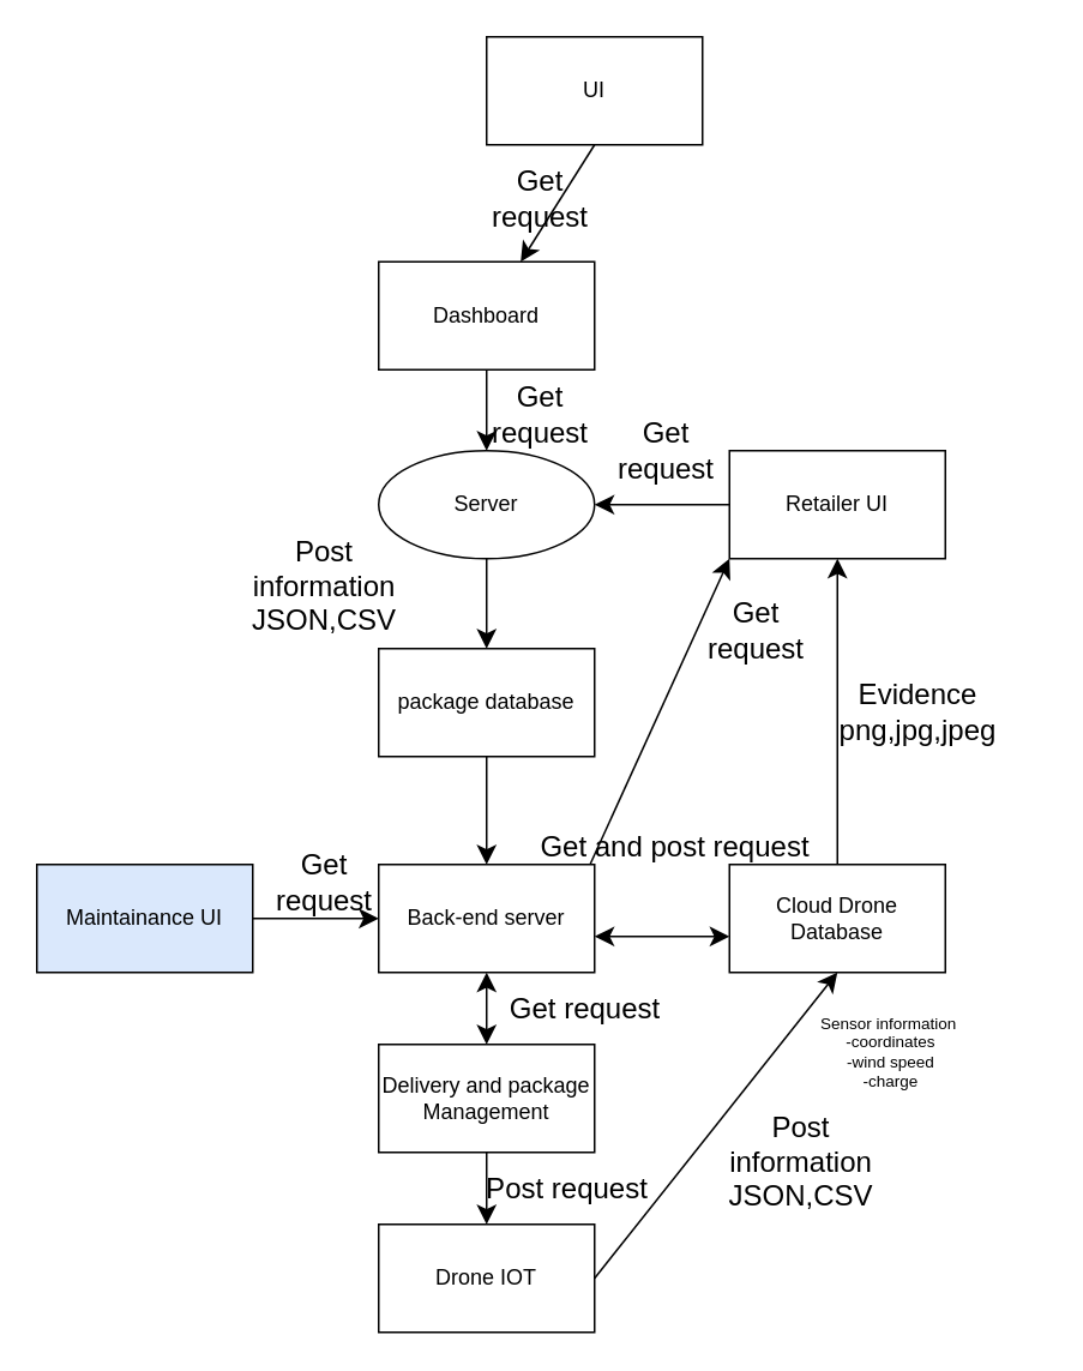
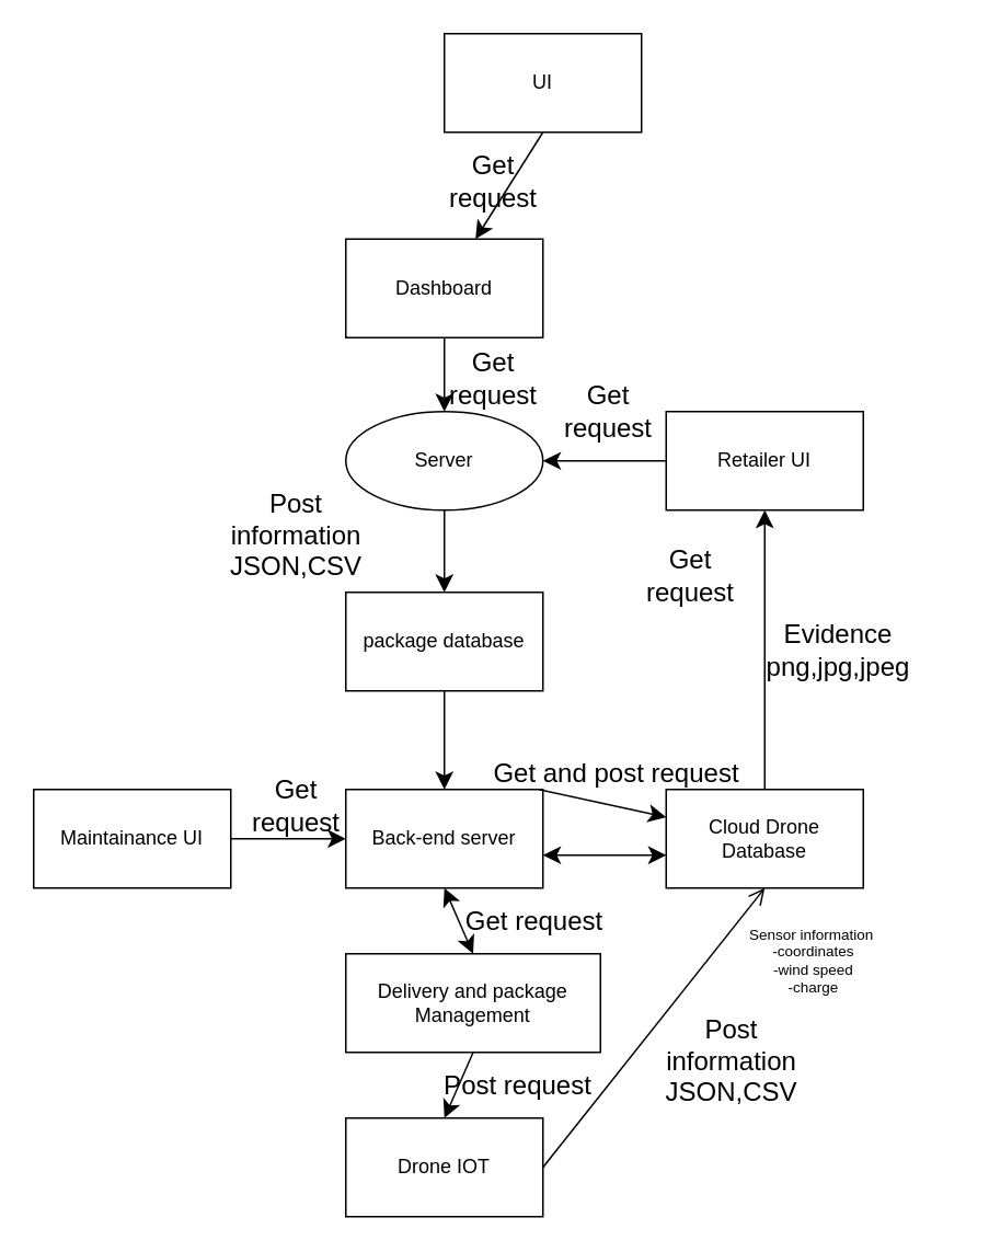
  <mxCell id="0" />
  <mxCell id="1" parent="0" />
  <mxCell id="2" style="edgeStyle=none;curved=1;rounded=0;orthogonalLoop=1;jettySize=auto;html=1;exitX=0.5;exitY=1;exitDx=0;exitDy=0;fontSize=12;startSize=8;endSize=8;" edge="1" parent="1" source="3" target="5"><mxGeometry relative="1" as="geometry" /></mxCell>
  <mxCell id="3" value="UI" style="rounded=0;whiteSpace=wrap;html=1;" vertex="1" parent="1"><mxGeometry x="270" y="20" width="120" height="60" as="geometry" /></mxCell>
  <mxCell id="4" style="edgeStyle=none;curved=1;rounded=0;orthogonalLoop=1;jettySize=auto;html=1;exitX=0.5;exitY=1;exitDx=0;exitDy=0;entryX=0.5;entryY=0;entryDx=0;entryDy=0;fontSize=12;startSize=8;endSize=8;" edge="1" parent="1" source="5" target="7"><mxGeometry relative="1" as="geometry" /></mxCell>
  <mxCell id="5" value="Dashboard" style="rounded=0;whiteSpace=wrap;html=1;" vertex="1" parent="1"><mxGeometry x="210" y="145" width="120" height="60" as="geometry" /></mxCell>
  <mxCell id="6" style="edgeStyle=none;curved=1;rounded=0;orthogonalLoop=1;jettySize=auto;html=1;exitX=0.5;exitY=1;exitDx=0;exitDy=0;entryX=0.5;entryY=0;entryDx=0;entryDy=0;fontSize=12;startSize=8;endSize=8;" edge="1" parent="1" source="7" target="9"><mxGeometry relative="1" as="geometry" /></mxCell>
  <mxCell id="7" value="Server" style="ellipse;whiteSpace=wrap;html=1;" vertex="1" parent="1"><mxGeometry x="210" y="250" width="120" height="60" as="geometry" /></mxCell>
  <mxCell id="8" style="edgeStyle=none;curved=1;rounded=0;orthogonalLoop=1;jettySize=auto;html=1;exitX=0.5;exitY=1;exitDx=0;exitDy=0;fontSize=12;startSize=8;endSize=8;" edge="1" parent="1" source="9" target="12"><mxGeometry relative="1" as="geometry" /></mxCell>
  <mxCell id="9" value="&lt;div&gt;package database&lt;/div&gt;" style="rounded=0;whiteSpace=wrap;html=1;" vertex="1" parent="1"><mxGeometry x="210" y="360" width="120" height="60" as="geometry" /></mxCell>
  <mxCell id="10" style="edgeStyle=none;curved=1;rounded=0;orthogonalLoop=1;jettySize=auto;html=1;exitX=0;exitY=0.5;exitDx=0;exitDy=0;entryX=1;entryY=0.5;entryDx=0;entryDy=0;fontSize=12;startSize=8;endSize=8;" edge="1" parent="1" source="11" target="7"><mxGeometry relative="1" as="geometry" /></mxCell>
  <mxCell id="11" value="Retailer UI" style="rounded=0;whiteSpace=wrap;html=1;" vertex="1" parent="1"><mxGeometry x="405" y="250" width="120" height="60" as="geometry" /></mxCell>
  <mxCell id="12" value="Back-end server" style="rounded=0;whiteSpace=wrap;html=1;" vertex="1" parent="1"><mxGeometry x="210" y="480" width="120" height="60" as="geometry" /></mxCell>
  <mxCell id="13" style="edgeStyle=none;curved=1;rounded=0;orthogonalLoop=1;jettySize=auto;html=1;exitX=0.5;exitY=0;exitDx=0;exitDy=0;entryX=0.5;entryY=1;entryDx=0;entryDy=0;fontSize=12;startSize=8;endSize=8;" edge="1" parent="1" source="14" target="11"><mxGeometry relative="1" as="geometry" /></mxCell>
  <mxCell id="14" value="Cloud Drone Database" style="rounded=0;whiteSpace=wrap;html=1;" vertex="1" parent="1"><mxGeometry x="405" y="480" width="120" height="60" as="geometry" /></mxCell>
  <mxCell id="15" style="edgeStyle=none;curved=1;rounded=0;orthogonalLoop=1;jettySize=auto;html=1;exitX=0.5;exitY=1;exitDx=0;exitDy=0;fontSize=12;startSize=8;endSize=8;" edge="1" parent="1" source="14" target="14"><mxGeometry relative="1" as="geometry" /></mxCell>
  <mxCell id="16" style="edgeStyle=none;curved=1;rounded=0;orthogonalLoop=1;jettySize=auto;html=1;exitX=1;exitY=0.5;exitDx=0;exitDy=0;entryX=0;entryY=0.5;entryDx=0;entryDy=0;fontSize=12;startSize=8;endSize=8;" edge="1" parent="1" source="17" target="12"><mxGeometry relative="1" as="geometry" /></mxCell>
- <mxCell id="17" value="Maintainance UI" style="rounded=0;whiteSpace=wrap;html=1;fillColor=#dae8fc;" vertex="1" parent="1"><mxGeometry x="20" y="480" width="120" height="60" as="geometry" /></mxCell>
+ <mxCell id="17" value="Maintainance UI" style="rounded=0;whiteSpace=wrap;html=1;" vertex="1" parent="1"><mxGeometry x="20" y="480" width="120" height="60" as="geometry" /></mxCell>
  <mxCell id="18" style="edgeStyle=none;curved=1;rounded=0;orthogonalLoop=1;jettySize=auto;html=1;exitX=0.5;exitY=1;exitDx=0;exitDy=0;entryX=0.5;entryY=0;entryDx=0;entryDy=0;fontSize=12;startSize=8;endSize=8;" edge="1" parent="1" source="19" target="21"><mxGeometry relative="1" as="geometry" /></mxCell>
- <mxCell id="19" value="Delivery and package Management" style="rounded=0;whiteSpace=wrap;html=1;" vertex="1" parent="1"><mxGeometry x="210" y="580" width="120" height="60" as="geometry" /></mxCell>
- <mxCell id="20" style="edgeStyle=none;curved=1;rounded=0;orthogonalLoop=1;jettySize=auto;html=1;exitX=1;exitY=0.5;exitDx=0;exitDy=0;entryX=0.5;entryY=1;entryDx=0;entryDy=0;fontSize=12;startSize=8;endSize=8;" edge="1" parent="1" source="21" target="14"><mxGeometry relative="1" as="geometry" /></mxCell>
+ <mxCell id="19" value="Delivery and package Management" style="rounded=0;whiteSpace=wrap;html=1;" vertex="1" parent="1"><mxGeometry x="210" y="580" width="155" height="60" as="geometry" /></mxCell>
+ <mxCell id="20" style="edgeStyle=none;curved=1;rounded=0;orthogonalLoop=1;jettySize=auto;html=1;exitX=1;exitY=0.5;exitDx=0;exitDy=0;entryX=0.5;entryY=1;entryDx=0;entryDy=0;fontSize=12;startSize=8;endSize=8;endArrow=open;" edge="1" parent="1" source="21" target="14"><mxGeometry relative="1" as="geometry" /></mxCell>
  <mxCell id="21" value="Drone IOT" style="rounded=0;whiteSpace=wrap;html=1;" vertex="1" parent="1"><mxGeometry x="210" y="680" width="120" height="60" as="geometry" /></mxCell>
  <mxCell id="22" value="Evidence&lt;div&gt;png,jpg,jpeg&lt;/div&gt;" style="text;strokeColor=none;fillColor=none;html=1;align=center;verticalAlign=middle;whiteSpace=wrap;rounded=0;fontSize=16;" vertex="1" parent="1"><mxGeometry x="480" y="380" width="60" height="30" as="geometry" /></mxCell>
  <mxCell id="23" value="Get request" style="text;strokeColor=none;fillColor=none;html=1;align=center;verticalAlign=middle;whiteSpace=wrap;rounded=0;fontSize=16;" vertex="1" parent="1"><mxGeometry x="350" y="240" width="40" height="20" as="geometry" /></mxCell>
  <mxCell id="24" value="Get request" style="text;strokeColor=none;fillColor=none;html=1;align=center;verticalAlign=middle;whiteSpace=wrap;rounded=0;fontSize=16;" vertex="1" parent="1"><mxGeometry x="280" y="100" width="40" height="20" as="geometry" /></mxCell>
  <mxCell id="25" value="Get request" style="text;strokeColor=none;fillColor=none;html=1;align=center;verticalAlign=middle;whiteSpace=wrap;rounded=0;fontSize=16;" vertex="1" parent="1"><mxGeometry x="280" y="220" width="40" height="20" as="geometry" /></mxCell>
  <mxCell id="26" value="Get request" style="text;strokeColor=none;fillColor=none;html=1;align=center;verticalAlign=middle;whiteSpace=wrap;rounded=0;fontSize=16;" vertex="1" parent="1"><mxGeometry x="160" y="480" width="40" height="20" as="geometry" /></mxCell>
  <mxCell id="27" value="Post information&lt;div&gt;JSON,CSV&lt;/div&gt;" style="text;strokeColor=none;fillColor=none;html=1;align=center;verticalAlign=middle;whiteSpace=wrap;rounded=0;fontSize=16;" vertex="1" parent="1"><mxGeometry x="165" y="320" width="30" height="10" as="geometry" /></mxCell>
  <mxCell id="28" value="Post information&lt;div&gt;JSON,CSV&lt;/div&gt;" style="text;strokeColor=none;fillColor=none;html=1;align=center;verticalAlign=middle;whiteSpace=wrap;rounded=0;fontSize=16;" vertex="1" parent="1"><mxGeometry x="430" y="640" width="30" height="10" as="geometry" /></mxCell>
  <mxCell id="29" value="" style="endArrow=classic;startArrow=classic;html=1;rounded=0;fontSize=12;startSize=8;endSize=8;curved=1;entryX=0.5;entryY=1;entryDx=0;entryDy=0;exitX=0.5;exitY=0;exitDx=0;exitDy=0;" edge="1" parent="1" source="19" target="12"><mxGeometry width="50" height="50" relative="1" as="geometry"><mxPoint x="260" y="580" as="sourcePoint" /><mxPoint x="310" y="530" as="targetPoint" /></mxGeometry></mxCell>
  <mxCell id="30" value="Get request" style="text;strokeColor=none;fillColor=none;html=1;align=center;verticalAlign=middle;whiteSpace=wrap;rounded=0;fontSize=16;" vertex="1" parent="1"><mxGeometry x="270" y="550" width="110" height="20" as="geometry" /></mxCell>
  <mxCell id="31" value="Post request" style="text;strokeColor=none;fillColor=none;html=1;align=center;verticalAlign=middle;whiteSpace=wrap;rounded=0;fontSize=16;" vertex="1" parent="1"><mxGeometry x="260" y="650" width="110" height="20" as="geometry" /></mxCell>
- <mxCell id="32" style="edgeStyle=none;curved=1;rounded=0;orthogonalLoop=1;jettySize=auto;html=1;exitX=0.25;exitY=1;exitDx=0;exitDy=0;entryX=0;entryY=1;entryDx=0;entryDy=0;fontSize=12;startSize=8;endSize=8;" edge="1" parent="1" source="33" target="11"><mxGeometry relative="1" as="geometry" /></mxCell>
+ <mxCell id="32" style="edgeStyle=none;curved=1;rounded=0;orthogonalLoop=1;jettySize=auto;html=1;exitX=0.25;exitY=1;exitDx=0;exitDy=0;fontSize=12;startSize=8;endSize=8;" edge="1" parent="1" source="33" target="14"><mxGeometry relative="1" as="geometry" /></mxCell>
  <mxCell id="33" value="Get and post request" style="text;strokeColor=none;fillColor=none;html=1;align=center;verticalAlign=middle;whiteSpace=wrap;rounded=0;fontSize=16;" vertex="1" parent="1"><mxGeometry x="280" y="460" width="190" height="20" as="geometry" /></mxCell>
  <mxCell id="34" value="" style="endArrow=classic;startArrow=classic;html=1;rounded=0;fontSize=12;startSize=8;endSize=8;curved=1;" edge="1" parent="1"><mxGeometry width="50" height="50" relative="1" as="geometry"><mxPoint x="330" y="520" as="sourcePoint" /><mxPoint x="405" y="520" as="targetPoint" /></mxGeometry></mxCell>
  <mxCell id="35" value="Get request" style="text;strokeColor=none;fillColor=none;html=1;align=center;verticalAlign=middle;whiteSpace=wrap;rounded=0;fontSize=16;" vertex="1" parent="1"><mxGeometry x="400" y="340" width="40" height="20" as="geometry" /></mxCell>
  <mxCell id="36" value="Sensor information&amp;nbsp;&lt;div&gt;-coordinates&lt;/div&gt;&lt;div&gt;-wind speed&lt;/div&gt;&lt;div&gt;-charge&lt;/div&gt;&lt;div&gt;&lt;br&gt;&lt;/div&gt;" style="text;strokeColor=none;fillColor=none;html=1;align=center;verticalAlign=middle;whiteSpace=wrap;rounded=0;fontSize=9;" vertex="1" parent="1"><mxGeometry x="410" y="563.75" width="170" height="52.5" as="geometry" /></mxCell>
